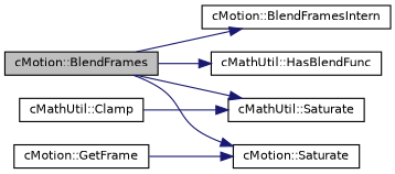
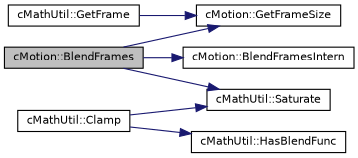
  digraph {
    rankdir=LR
    node [color=black fillcolor=white fontname=Helvetica fontsize=10 shape=record style=filled]
    edge [color=midnightblue fontname=Helvetica fontsize=10 labelfontname=Helvetica labelfontsize=10 style=solid]
    n1 [fillcolor=grey75 fontcolor=black height=0.2 label="cMotion::BlendFrames" width=0.4]
    n2 [height=0.2 label="cMotion::BlendFramesIntern" width=0.4]
    n3 [height=0.2 label="cMathUtil::HasBlendFunc" width=0.4]
    n4 [height=0.2 label="cMathUtil::Saturate" width=0.4]
-   n5 [height=0.2 label="cMotion::Saturate" width=0.4]
-   n6 [height=0.2 label="cMotion::GetFrame" width=0.4]
+   n5 [height=0.2 label="cMotion::GetFrameSize" width=0.4]
+   n6 [height=0.2 label="cMathUtil::GetFrame" width=0.4]
    n7 [height=0.2 label="cMathUtil::Clamp" width=0.4]
    n1 -> n2
-   n1 -> n3
+   n7 -> n3
    n1 -> n4
    n1 -> n5
    n6 -> n5
    n7 -> n4
  }
